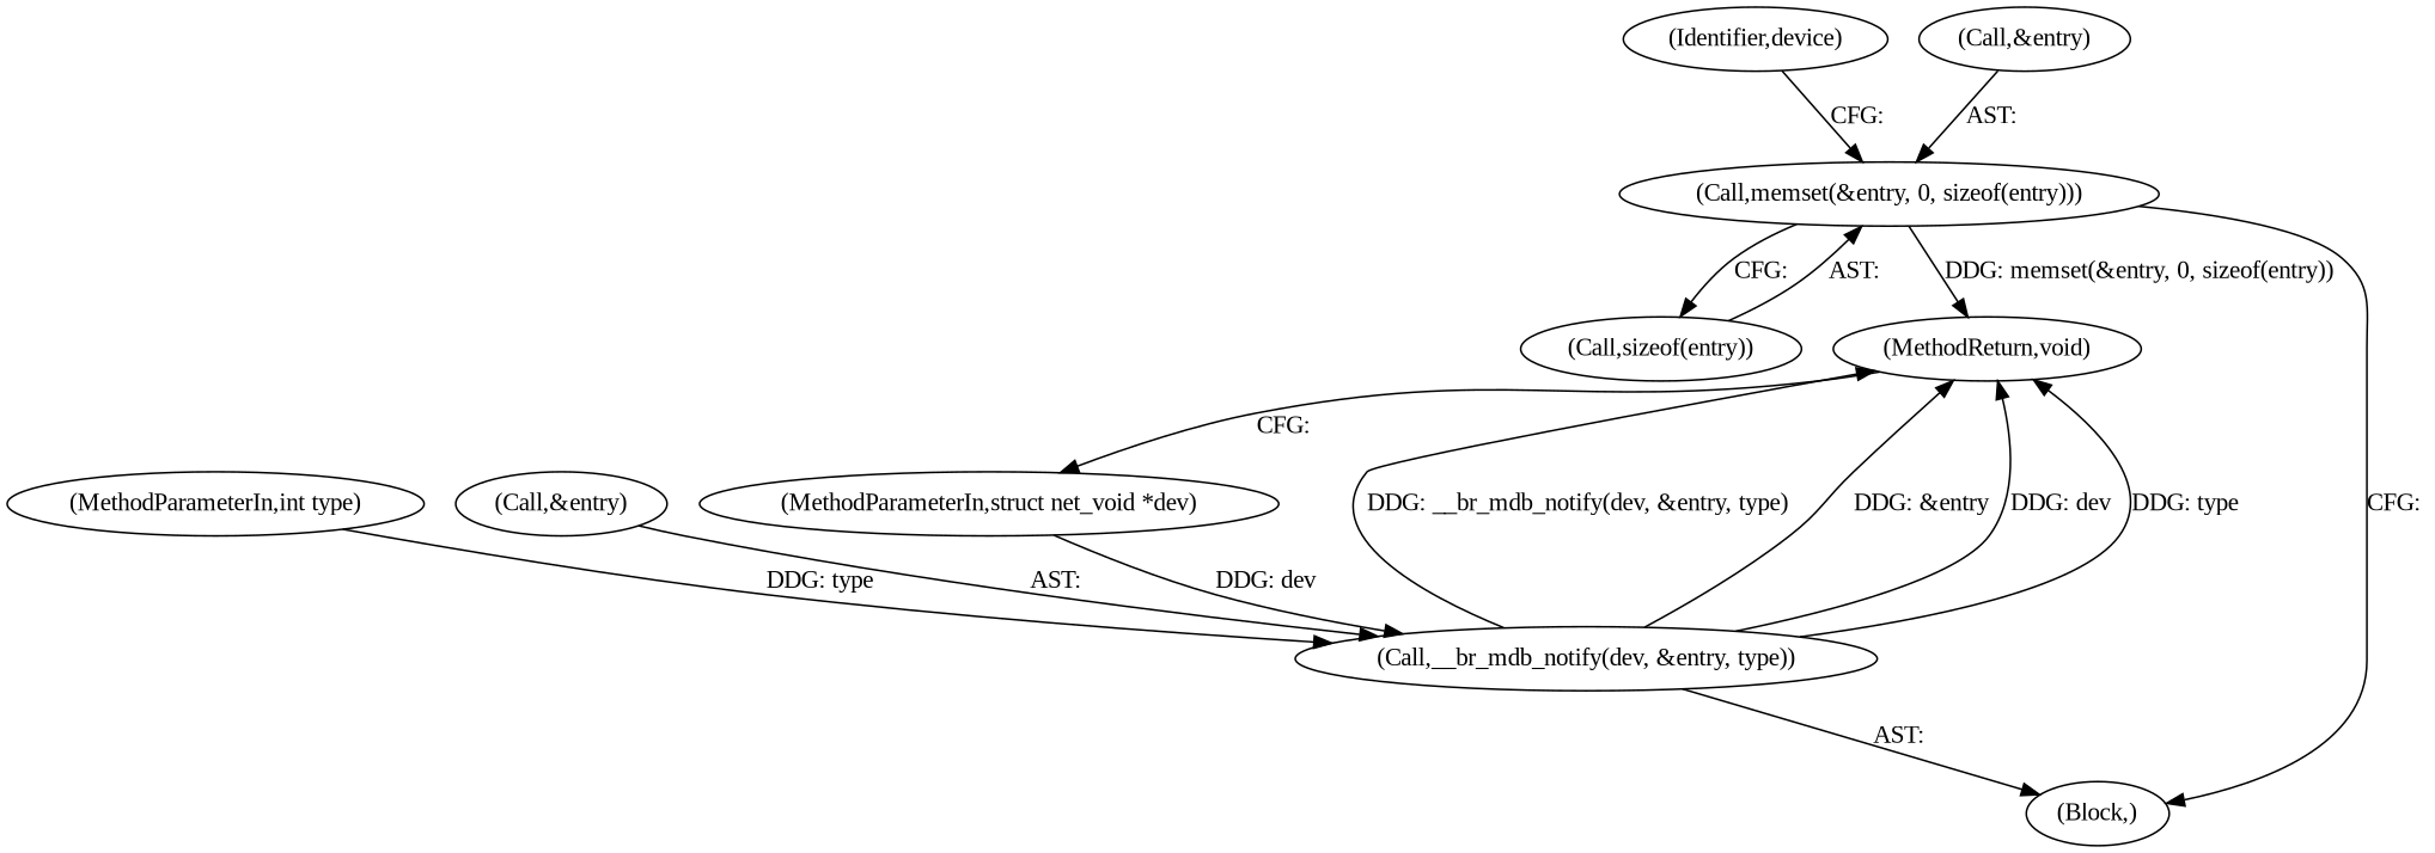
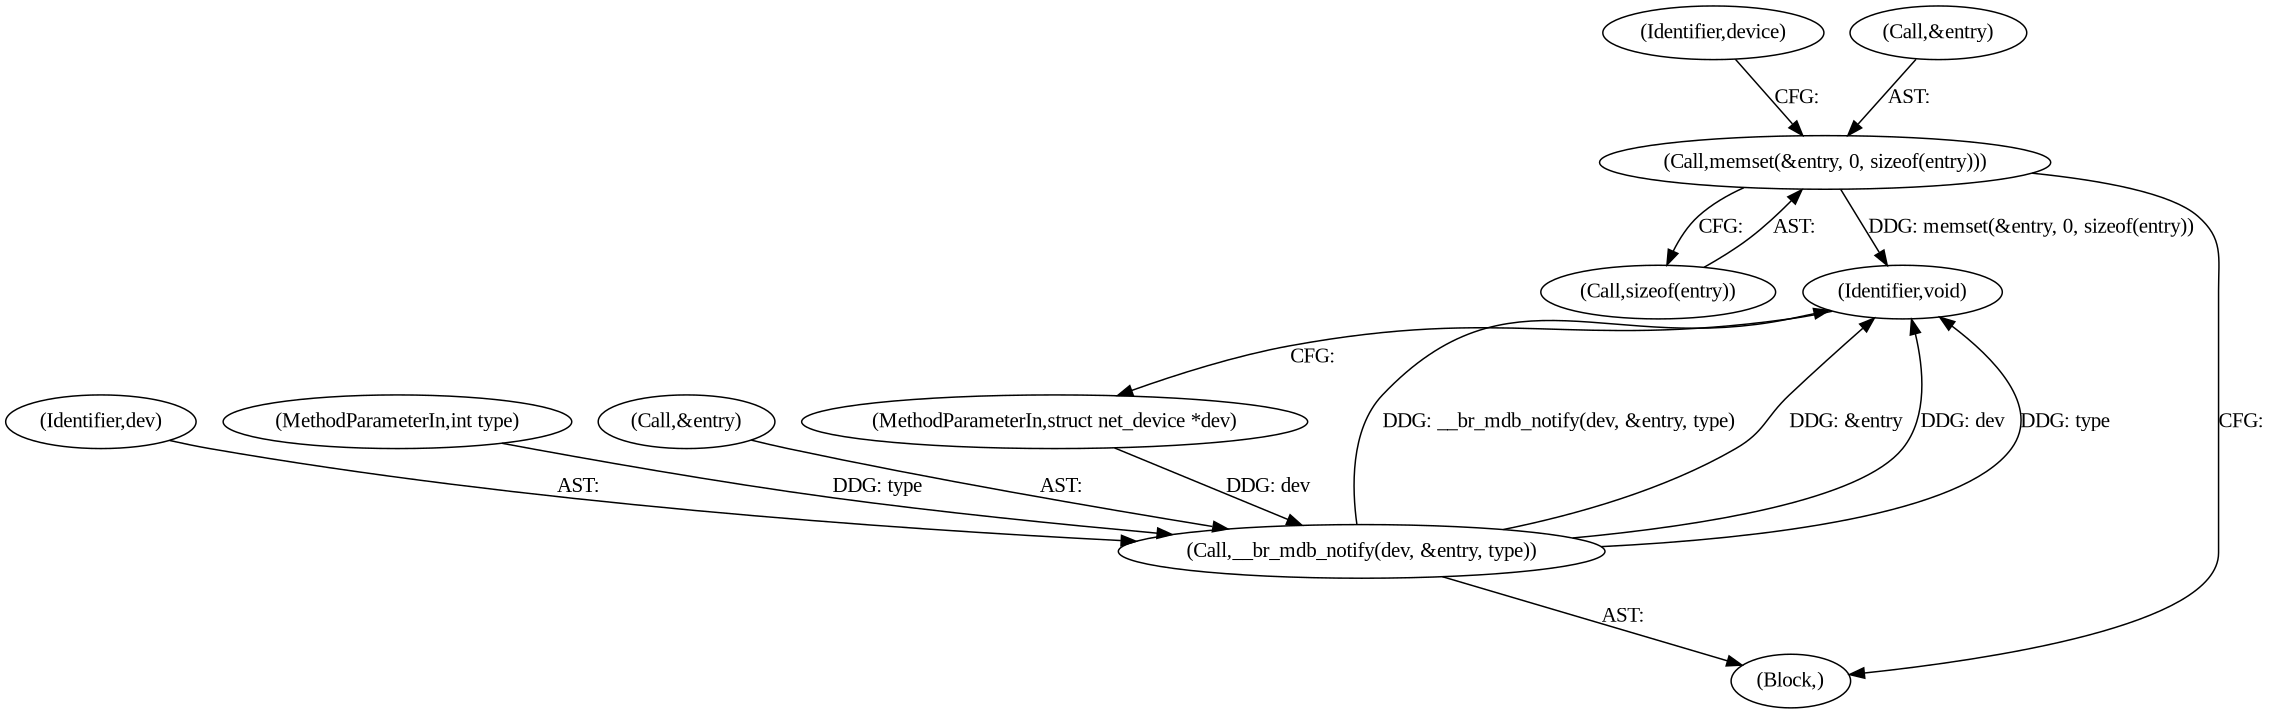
  digraph {
    fontname="Liberation Serif"
    node [fontname="Liberation Serif"]
    edge [fontname="Liberation Serif"]
    n1 [label="(Call,memset(&entry, 0, sizeof(entry)))"]
    n2 [label="(Call,sizeof(entry))"]
-   n3 [label="(MethodReturn,void)"]
+   n3 [label="(Identifier,void)"]
    n4 [label="(Block,)"]
    n5 [label="(Call,__br_mdb_notify(dev, &entry, type))"]
-   n6 [label="(MethodParameterIn,struct net_void *dev)"]
+   n6 [label="(MethodParameterIn,struct net_device *dev)"]
    n7 [label="(Identifier,device)"]
    n8 [label="(Call,&entry)"]
+   n9 [label="(Identifier,dev)"]
    n10 [label="(MethodParameterIn,int type)"]
    n11 [label="(Call,&entry)"]
    n1 -> n2 [label="CFG: "]
    n1 -> n3 [label="DDG: memset(&entry, 0, sizeof(entry))"]
    n1 -> n4 [label="CFG: "]
    n2 -> n1 [label="AST: "]
    n3 -> n6 [label="CFG: "]
    n5 -> n3 [label="DDG: __br_mdb_notify(dev, &entry, type)"]
    n5 -> n3 [label="DDG: &entry"]
    n5 -> n3 [label="DDG: dev"]
    n5 -> n3 [label="DDG: type"]
    n5 -> n4 [label="AST: "]
    n6 -> n5 [label="DDG: dev"]
    n7 -> n1 [label="CFG: "]
    n8 -> n1 [label="AST: "]
+   n9 -> n5 [label="AST: "]
    n10 -> n5 [label="DDG: type"]
    n11 -> n5 [label="AST: "]
  }
